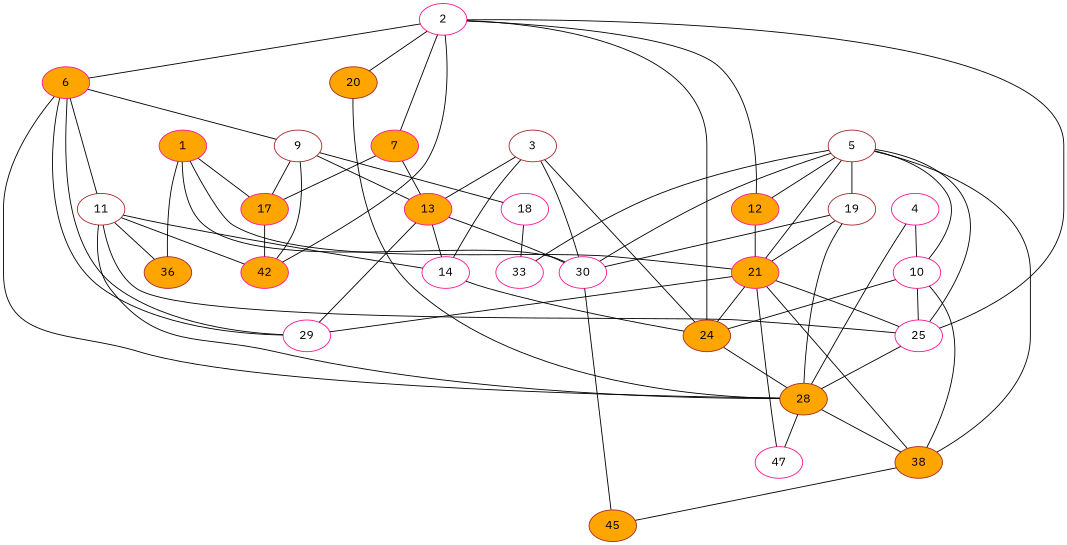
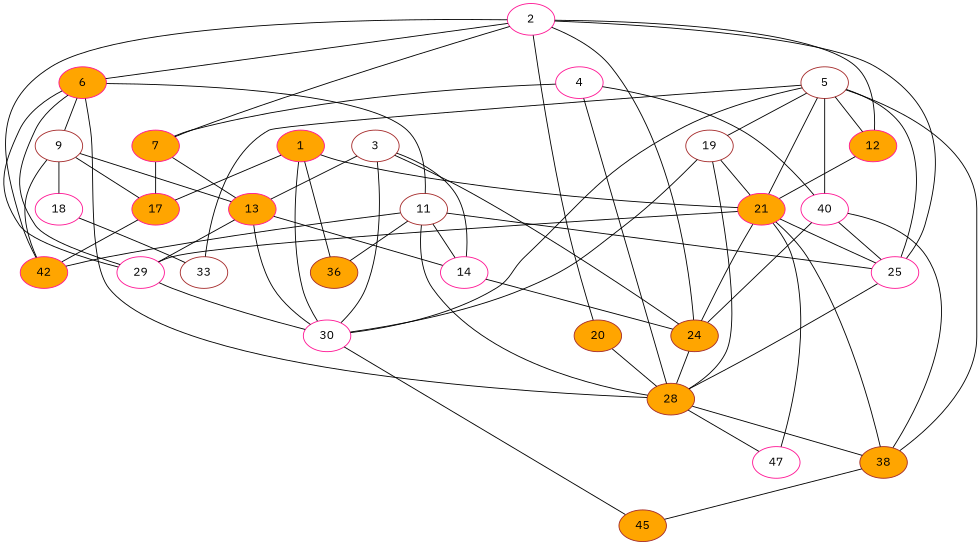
  graph {
    fontname="IBM Plex Sans"
    node [color=deeppink fillcolor=white fontname="IBM Plex Sans" style=filled]
    edge [fontname="IBM Plex Sans"]
    1 [fillcolor=orange super="+16"]
    17 [fillcolor=orange super="+44"]
    21 [fillcolor=orange super="+31"]
    30 [super="+35"]
    36 [color=brown fillcolor=orange]
    42 [fillcolor=orange]
    24 [color=brown fillcolor=orange super="+43"]
    25 [super="+27"]
    38 [color=brown fillcolor=orange super="+53"]
    29 [super="+49"]
    47
    45 [color=brown fillcolor=orange]
    2 [super="+54"]
    6 [fillcolor=orange super="+8"]
    7 [fillcolor=orange super="+52"]
    12 [fillcolor=orange super="+51"]
    20 [color=brown fillcolor=orange super="+46"]
    28 [color=brown fillcolor=orange super="+37"]
    9 [color=brown super="+41"]
    11 [color=brown super="+40"]
    13 [fillcolor=orange super="+34"]
    3 [color=brown super="+15"]
    14 [super="+22"]
    4
-   10 [super="+39"]
+   10 [super="+39" label=40]
    5 [color=brown super="+23"]
    19 [color=brown super="+50"]
-   33
+   33 [color=brown]
    18 [super="+48"]
    1 -- 17
    1 -- 21
    1 -- 30 [weight=2]
    1 -- 36
    17 -- 42 [weight=2]
    21 -- 24
    21 -- 25
    21 -- 38
    21 -- 29 [weight=2]
    21 -- 47
    30 -- 45
    24 -- 28
    25 -- 28
    38 -- 45
+   29 -- 30
    2 -- 42
    2 -- 24
    2 -- 25
    2 -- 6
    2 -- 7
    2 -- 12
    2 -- 20
    6 -- 29
    6 -- 29
    6 -- 28
    6 -- 9
    6 -- 11
    7 -- 17 [weight=2]
    7 -- 13 [weight=2]
    12 -- 21
    20 -- 28
    28 -- 38
    28 -- 47
    9 -- 17
    9 -- 42
    9 -- 13
    9 -- 18 [weight=3]
    11 -- 36
    11 -- 42
    11 -- 25
    11 -- 28 [weight=2]
    11 -- 14
    13 -- 30
    13 -- 29
    13 -- 14
    3 -- 30
    3 -- 24
    3 -- 13
    3 -- 14
    14 -- 24
+   4 -- 7
    4 -- 28
    4 -- 10
    10 -- 24 [weight=2]
    10 -- 25
    10 -- 38
    5 -- 21
    5 -- 30
    5 -- 25
    5 -- 38 [weight=2]
    5 -- 12
    5 -- 10
    5 -- 19
    5 -- 33
    19 -- 21
    19 -- 30
    19 -- 28
    18 -- 33 [weight=2]
  }
